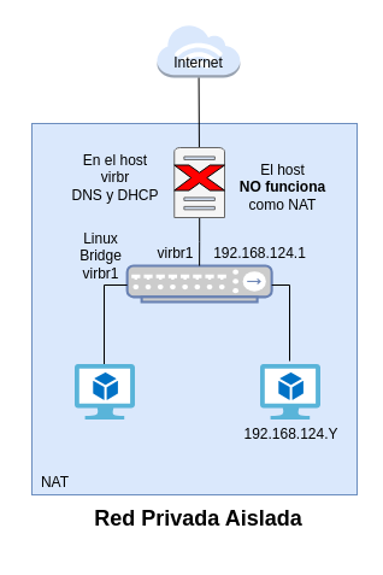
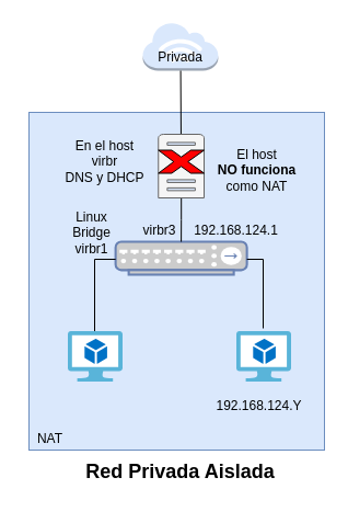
  <mxCell id="0" />
  <mxCell id="1" parent="0" />
  <mxCell id="2" value="" style="rounded=0;whiteSpace=wrap;html=1;fontSize=18;fillColor=#dae8fc;strokeColor=#6c8ebf;" parent="1" vertex="1"><mxGeometry x="26" y="102" width="270" height="308" as="geometry" /></mxCell>
  <mxCell id="3" value="" style="outlineConnect=0;dashed=0;verticalLabelPosition=bottom;verticalAlign=top;align=center;html=1;shape=mxgraph.aws3.internet_3;fillColor=#dae8fc;strokeColor=#6c8ebf;" parent="1" vertex="1"><mxGeometry x="130" y="20" width="68.88" height="44" as="geometry" /></mxCell>
  <mxCell id="4" value="" style="fontColor=#0066CC;verticalAlign=top;verticalLabelPosition=bottom;labelPosition=center;align=center;html=1;outlineConnect=0;fillColor=#CCCCCC;strokeColor=#6881B3;gradientColor=none;gradientDirection=north;strokeWidth=2;shape=mxgraph.networks.hub;" parent="1" vertex="1"><mxGeometry x="105.13" y="220" width="120" height="30" as="geometry" /></mxCell>
  <mxCell id="5" value="" style="edgeStyle=none;rounded=0;orthogonalLoop=1;jettySize=auto;html=1;endArrow=none;endFill=0;startArrow=none;" parent="1" source="3" target="17" edge="1"><mxGeometry relative="1" as="geometry"><mxPoint x="166" y="10" as="sourcePoint" /><mxPoint x="166" y="110" as="targetPoint" /></mxGeometry></mxCell>
  <mxCell id="6" value="NAT" style="text;html=1;resizable=0;autosize=1;align=center;verticalAlign=middle;points=[];fillColor=none;strokeColor=none;rounded=0;" parent="1" vertex="1"><mxGeometry x="20" y="390" width="50" height="20" as="geometry" /></mxCell>
- <mxCell id="7" value="Internet" style="text;html=1;resizable=0;autosize=1;align=center;verticalAlign=middle;points=[];fillColor=none;strokeColor=none;rounded=0;" parent="1" vertex="1"><mxGeometry x="134.25" y="42" width="60" height="20" as="geometry" /></mxCell>
+ <mxCell id="7" value="Privada" style="text;html=1;resizable=0;autosize=1;align=center;verticalAlign=middle;points=[];fillColor=none;strokeColor=none;rounded=0;" parent="1" vertex="1"><mxGeometry x="134.25" y="42" width="60" height="20" as="geometry" /></mxCell>
  <mxCell id="8" value="" style="edgeStyle=orthogonalEdgeStyle;rounded=0;orthogonalLoop=1;jettySize=auto;html=1;endArrow=none;endFill=0;" parent="1" source="9" target="4" edge="1"><mxGeometry relative="1" as="geometry"><mxPoint x="130" y="229" as="targetPoint" /><Array as="points"><mxPoint x="86" y="236" /></Array></mxGeometry></mxCell>
  <mxCell id="9" value="" style="sketch=0;aspect=fixed;html=1;points=[];align=center;image;fontSize=12;image=img/lib/mscae/Virtual_Machine_2.svg;" parent="1" vertex="1"><mxGeometry x="62" y="302" width="50" height="46" as="geometry" /></mxCell>
  <mxCell id="10" value="" style="edgeStyle=orthogonalEdgeStyle;rounded=0;orthogonalLoop=1;jettySize=auto;html=1;endArrow=none;endFill=0;exitX=0.48;exitY=-0.065;exitDx=0;exitDy=0;exitPerimeter=0;" parent="1" source="11" target="4" edge="1"><mxGeometry relative="1" as="geometry"><mxPoint x="201" y="229" as="targetPoint" /><Array as="points"><mxPoint x="240" y="236" /><mxPoint x="176" y="236" /></Array></mxGeometry></mxCell>
  <mxCell id="11" value="" style="sketch=0;aspect=fixed;html=1;points=[];align=center;image;fontSize=12;image=img/lib/mscae/Virtual_Machine_2.svg;" parent="1" vertex="1"><mxGeometry x="216" y="302" width="50" height="46" as="geometry" /></mxCell>
- <mxCell id="12" value="virbr1" style="text;html=1;resizable=0;autosize=1;align=center;verticalAlign=middle;points=[];fillColor=none;strokeColor=none;rounded=0;" parent="1" vertex="1"><mxGeometry x="120" y="200" width="50" height="20" as="geometry" /></mxCell>
+ <mxCell id="12" value="virbr3" style="text;html=1;resizable=0;autosize=1;align=center;verticalAlign=middle;points=[];fillColor=none;strokeColor=none;rounded=0;" parent="1" vertex="1"><mxGeometry x="120" y="200" width="50" height="20" as="geometry" /></mxCell>
  <mxCell id="13" value="&lt;div&gt;Linux&lt;/div&gt;&lt;div&gt;Bridge&lt;br&gt;&lt;/div&gt;&lt;div&gt;virbr1&lt;/div&gt;" style="text;html=1;resizable=0;autosize=1;align=center;verticalAlign=middle;points=[];fillColor=none;strokeColor=none;rounded=0;" parent="1" vertex="1"><mxGeometry x="58" y="187" width="50" height="50" as="geometry" /></mxCell>
  <mxCell id="14" value="192.168.124.1" style="text;html=1;resizable=0;autosize=1;align=center;verticalAlign=middle;points=[];fillColor=none;strokeColor=none;rounded=0;" parent="1" vertex="1"><mxGeometry x="170" y="200" width="90" height="20" as="geometry" /></mxCell>
- <mxCell id="15" value="192.168.124.Y" style="text;html=1;resizable=0;autosize=1;align=center;verticalAlign=middle;points=[];fillColor=none;strokeColor=none;rounded=0;" parent="1" vertex="1"><mxGeometry x="191" y="350" width="100" height="20" as="geometry" /></mxCell>
+ <mxCell id="15" value="192.168.124.Y" style="text;html=1;resizable=0;autosize=1;align=center;verticalAlign=middle;points=[];fillColor=none;strokeColor=none;rounded=0;" parent="1" vertex="1"><mxGeometry x="186" y="360" width="100" height="20" as="geometry" /></mxCell>
  <mxCell id="16" value="" style="edgeStyle=orthogonalEdgeStyle;rounded=0;orthogonalLoop=1;jettySize=auto;html=1;endArrow=none;endFill=0;" parent="1" source="17" target="4" edge="1"><mxGeometry relative="1" as="geometry" /></mxCell>
  <mxCell id="17" value="" style="sketch=0;pointerEvents=1;shadow=0;dashed=0;html=1;strokeColor=#666666;labelPosition=center;verticalLabelPosition=bottom;verticalAlign=top;outlineConnect=0;align=center;shape=mxgraph.office.servers.physical_host;fillColor=#f5f5f5;fontColor=#333333;" parent="1" vertex="1"><mxGeometry x="144.25" y="122" width="41.75" height="58" as="geometry" /></mxCell>
  <mxCell id="18" value="&lt;h2&gt;&lt;font size=&quot;1&quot;&gt;&lt;b style=&quot;font-size: 18px&quot;&gt;Red Privada Aislada&lt;/b&gt;&lt;/font&gt;&lt;/h2&gt;" style="text;html=1;resizable=0;autosize=1;align=center;verticalAlign=middle;points=[];fillColor=none;strokeColor=none;rounded=0;" parent="1" vertex="1"><mxGeometry x="69.25" y="405" width="190" height="50" as="geometry" /></mxCell>
  <mxCell id="19" value="&lt;div&gt;En el host&lt;/div&gt;&lt;div&gt;virbr &lt;br&gt;&lt;/div&gt;&lt;div&gt;DNS y DHCP&lt;br&gt;&lt;/div&gt;" style="text;html=1;resizable=0;autosize=1;align=center;verticalAlign=middle;points=[];fillColor=none;strokeColor=none;rounded=0;" parent="1" vertex="1"><mxGeometry x="50.12" y="122" width="90" height="50" as="geometry" /></mxCell>
  <mxCell id="20" value="&lt;div&gt;El host &lt;br&gt;&lt;/div&gt;&lt;div&gt;&lt;b&gt;NO funciona &lt;/b&gt;&lt;br&gt;&lt;/div&gt;&lt;div&gt;como NAT&lt;br&gt;&lt;/div&gt;" style="text;html=1;resizable=0;autosize=1;align=center;verticalAlign=middle;points=[];fillColor=none;strokeColor=none;rounded=0;" parent="1" vertex="1"><mxGeometry x="188.88" y="130" width="90" height="50" as="geometry" /></mxCell>
  <mxCell id="21" value="" style="verticalLabelPosition=bottom;verticalAlign=top;html=1;shape=mxgraph.basic.x;fontColor=#FFCCCC;fillColor=#FF0000;" parent="1" vertex="1"><mxGeometry x="144.26" y="136.5" width="41.75" height="21" as="geometry" /></mxCell>
